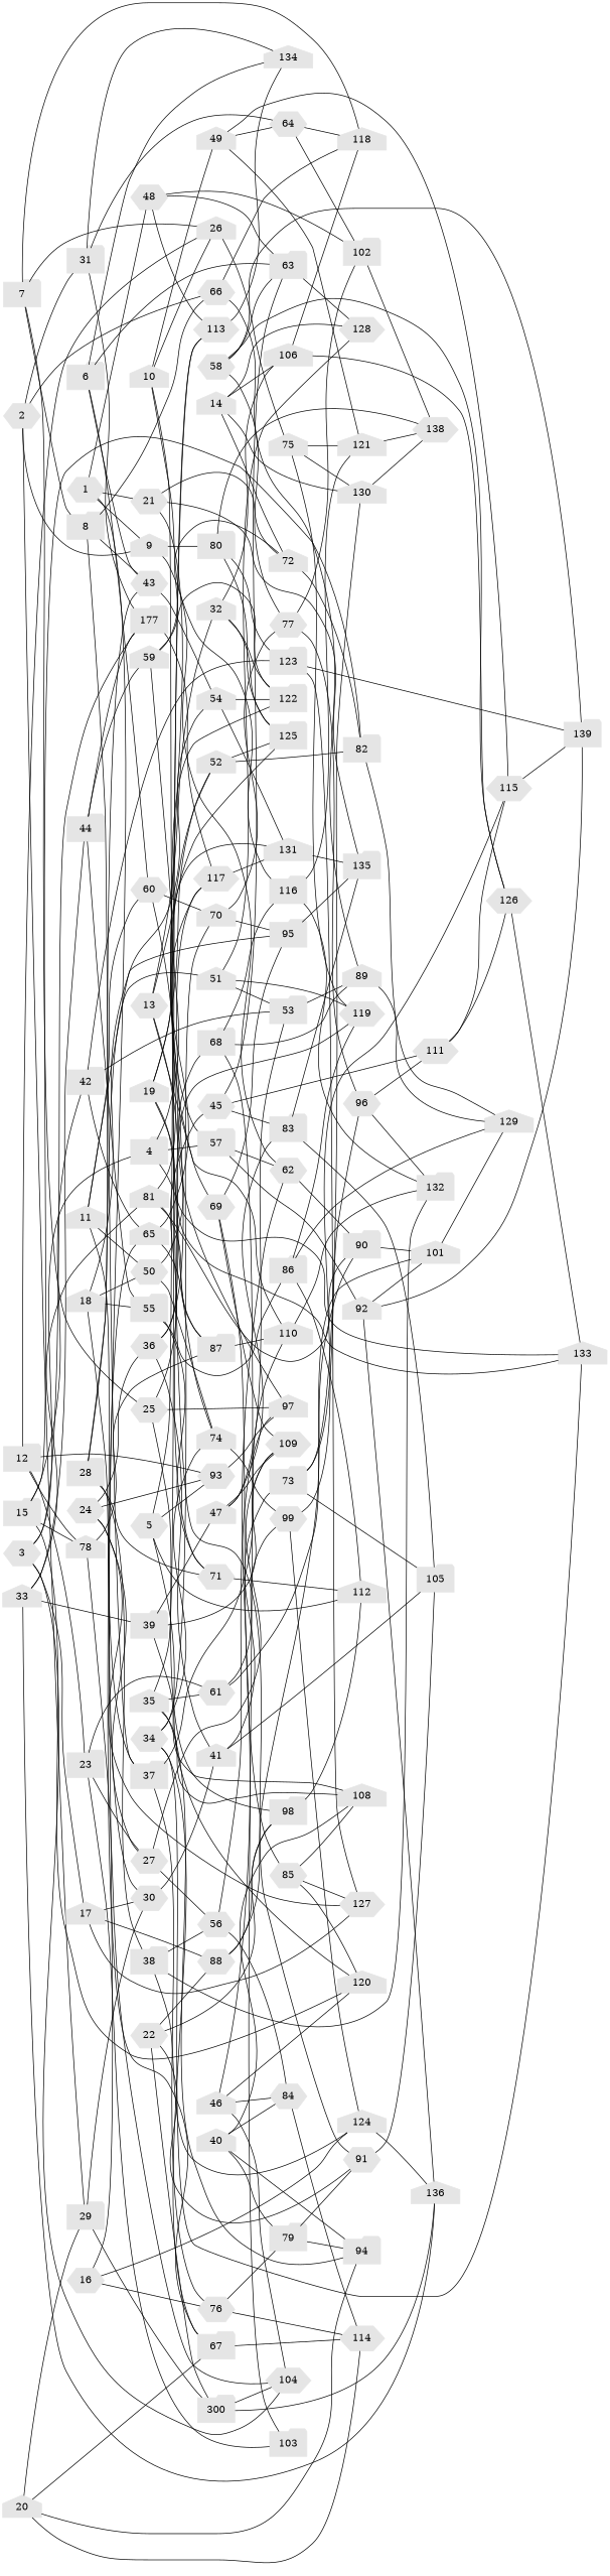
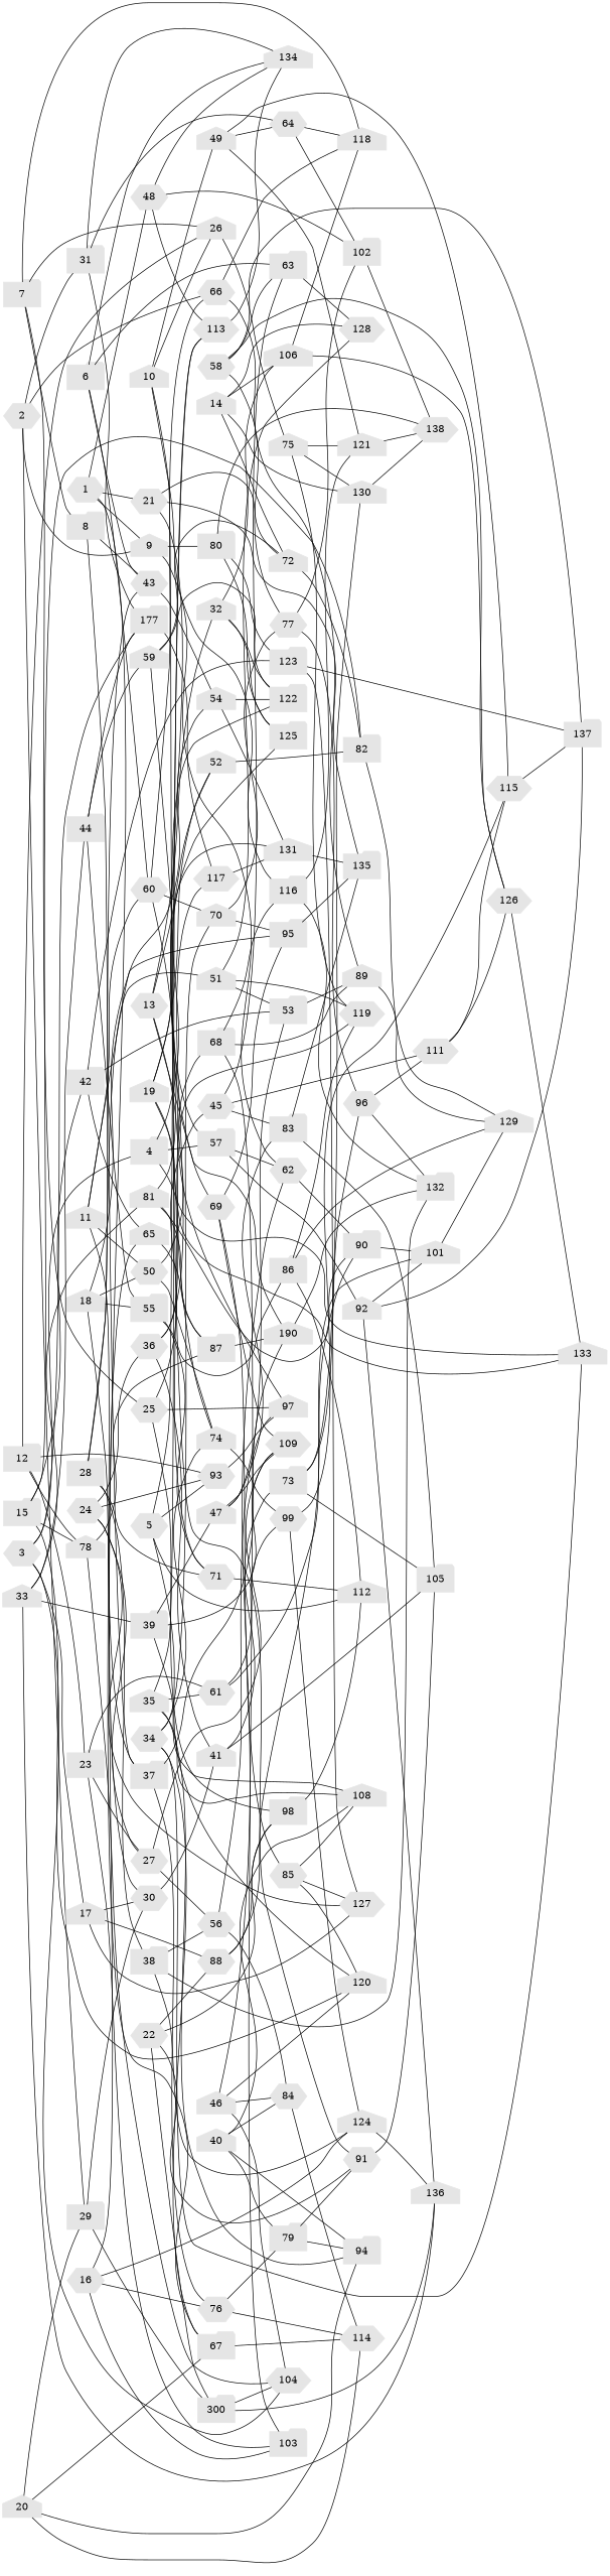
  graph {
    rankdir=LR
    node [color=gray90 shape=hexagon style=filled]
    9 [shape=house]
    1
    21
    30
    48
    62
    80 [shape=folder]
    57 [shape=folder]
    72 [shape=house]
    135 [shape=folder]
    41 [shape=house]
    113
    134 [shape=house]
    102 [shape=folder]
    2
    29 [shape=folder]
    31 [shape=folder]
    66
    n19 [label=300 shape=folder]
    n20 [label=177 shape=folder]
    64
    118 [shape=house]
    89 [shape=house]
    4 [shape=folder]
    3
    17 [shape=house]
    104
    125 [shape=folder]
    133 [shape=house]
    88
    127
    117
    92 [shape=house]
    5
    93
    112 [shape=house]
    120 [shape=house]
    97 [shape=house]
    6 [shape=folder]
    43
    60
    63 [shape=folder]
    54 [shape=house]
    70 [shape=house]
    74 [shape=house]
    128
    7 [shape=folder]
    8 [shape=folder]
    25
    26 [shape=house]
    37 [shape=folder]
    98 [shape=folder]
    45
    75 [shape=house]
-   110 [shape=house]
+   110 [shape=house label=190]
    76
    90 [shape=folder]
    123 [shape=folder]
    138
    10 [shape=house]
    49 [shape=house]
    91
    116 [shape=folder]
    115
    121 [shape=house]
    105 [shape=folder]
    132 [shape=folder]
    11 [shape=house]
    50
    67 [shape=folder]
    95 [shape=folder]
    68 [shape=folder]
    114
    12 [shape=folder]
    23 [shape=folder]
    78 [shape=house]
    103 [shape=folder]
    27
    61
    87 [shape=folder]
    32 [shape=house]
    13
    52 [shape=house]
    106 [shape=house]
    122 [shape=folder]
    82 [shape=folder]
    14 [shape=house]
    130 [shape=house]
    126
    15 [shape=folder]
    42 [shape=folder]
    65 [shape=house]
    53 [shape=folder]
    129 [shape=house]
    16
    124 [shape=house]
    79 [shape=folder]
    136 [shape=house]
    18 [shape=house]
    55 [shape=folder]
    131 [shape=house]
    71
    86 [shape=folder]
    19 [shape=house]
    20 [shape=house]
    94 [shape=folder]
    22
    56
    109
    99
    101 [shape=house]
    24
    36
    119
    83 [shape=folder]
    111
    84
    28 [shape=folder]
    38 [shape=folder]
    51 [shape=house]
    73 [shape=folder]
    33 [shape=house]
    39 [shape=folder]
    44 [shape=folder]
    81 [shape=house]
    108 [shape=house]
    47 [shape=house]
    59 [shape=house]
    34
    77
    35 [shape=house]
    40 [shape=house]
    96
-   137 [shape=folder label=139]
+   137 [shape=folder]
    69
    46 [shape=house]
    58
    85
    9 -- 62
    9 -- 80
    1 -- 9
    1 -- 21
    1 -- 30
    1 -- 48
    21 -- 57
    21 -- 72
    21 -- 135
    30 -- 41
    48 -- 113
-   48 -- 63
+   48 -- 134
    48 -- 102
    62 -- 90
    80 -- 125
    80 -- 123
    80 -- 138
    57 -- 62
    57 -- 92
    72 -- 82
    41 -- 105
    41 -- 73
    113 -- 134
    102 -- 138
    2 -- 9
    2 -- 29
    2 -- 31
    2 -- 66
    29 -- 30
    29 -- n19
    31 -- 134
    31 -- n20
    31 -- 64
    66 -- 118
    66 -- 89
    n19 -- 104
    n19 -- 136
    n20 -- 117
    64 -- 102
    64 -- 118
    89 -- 129
    4 -- 57
    4 -- 125
    4 -- 133
    3 -- n20
    3 -- 4
    3 -- 17
    3 -- 104
    17 -- 30
    17 -- 88
    17 -- 127
    88 -- 98
    88 -- 90
    117 -- 131
    92 -- 136
    92 -- 101
    92 -- 137
    5 -- 113
    5 -- 93
    5 -- 112
    5 -- 120
    93 -- 97
    6 -- 134
    6 -- 43
    6 -- 60
    6 -- 63
    43 -- 54
    60 -- 70
    60 -- 74
    63 -- 128
    54 -- 122
    54 -- 131
    70 -- 95
    70 -- 77
    74 -- 99
    7 -- 118
    7 -- 8
    7 -- 25
    7 -- 26
-   8 -- 66
+   60 -- 66
    8 -- 43
    8 -- 37
    25 -- 97
    25 -- 98
    25 -- 45
    26 -- 75
    37 -- 110
    37 -- 76
    98 -- 112
    45 -- 63
    45 -- 83
    45 -- 111
    75 -- 121
    75 -- 130
    75 -- 119
    110 -- 132
    76 -- 114
    76 -- 79
    90 -- 101
    123 -- 127
    123 -- 137
    10 -- 26
    10 -- 49
    10 -- 91
    10 -- 116
    49 -- 64
    49 -- 115
    49 -- 121
    91 -- 105
    116 -- 121
    116 -- 132
    115 -- 137
    121 -- 138
    11 -- 60
    11 -- 50
    11 -- 67
    11 -- 95
    50 -- 74
    50 -- 68
    67 -- 114
    95 -- 135
    68 -- 89
    68 -- 116
    68 -- 103
    12 -- 93
    12 -- 26
    12 -- 23
    12 -- 78
    23 -- 103
    23 -- 27
    23 -- 61
    78 -- 104
    78 -- 87
    27 -- 56
    27 -- 109
    61 -- 99
    61 -- 101
    87 -- 110
    32 -- 125
    32 -- 106
    32 -- 122
    13 -- 97
    13 -- 110
    13 -- 32
    13 -- 52
-   52 -- 125
    52 -- 82
    106 -- 118
    106 -- 126
    82 -- 129
    14 -- 72
    14 -- 128
    14 -- 106
    14 -- 130
    130 -- 138
    126 -- 133
    15 -- 120
    15 -- 78
    15 -- 82
    15 -- 42
    42 -- 123
    42 -- 65
    42 -- 53
-   65 -- 117
    65 -- 87
    53 -- 89
    16 -- 76
+   16 -- 103
    16 -- 65
    16 -- 124
    124 -- 136
    79 -- 91
    79 -- 94
    18 -- 54
    18 -- 37
    18 -- 50
    18 -- 55
    55 -- 71
    55 -- 86
    131 -- 135
    71 -- 112
    86 -- 112
    86 -- 129
    86 -- 119
    19 -- 133
    19 -- 52
    19 -- 122
    19 -- 71
    20 -- 29
    20 -- 67
    20 -- 114
    20 -- 94
    22 -- n19
    22 -- 88
    22 -- 98
    22 -- 91
    56 -- 97
    56 -- 84
    99 -- 115
    99 -- 124
    101 -- 129
    24 -- 127
    24 -- 93
    24 -- 27
    24 -- 36
    36 -- 41
    36 -- 117
    36 -- 119
    83 -- 135
    83 -- 105
    111 -- 115
    111 -- 126
    84 -- 114
    28 -- 43
    28 -- 71
    28 -- 38
    28 -- 51
    38 -- 132
    38 -- 124
    38 -- 56
    51 -- 128
    51 -- 53
    51 -- 119
    73 -- 105
    73 -- 130
    73 -- 96
    33 -- 136
    33 -- 39
    33 -- 44
    33 -- 81
    39 -- 109
    39 -- 108
    39 -- 47
    44 -- n20
    44 -- 55
    44 -- 59
    81 -- 90
    81 -- 87
    81 -- 131
    47 -- 53
    47 -- 109
    47 -- 83
    59 -- 72
    59 -- 122
    59 -- 69
    34 -- 133
    34 -- 70
    34 -- 74
    34 -- 67
    77 -- 102
    77 -- 96
    35 -- 113
    35 -- 61
    35 -- 94
    35 -- 108
    40 -- 79
    40 -- 94
    40 -- 84
    40 -- 108
    96 -- 132
    96 -- 111
    69 -- 95
    69 -- 109
    69 -- 85
    46 -- 62
    46 -- 104
    46 -- 120
    46 -- 84
    58 -- 63
    58 -- 126
    58 -- 77
    58 -- 137
    85 -- 127
    85 -- 120
    85 -- 108
  }
